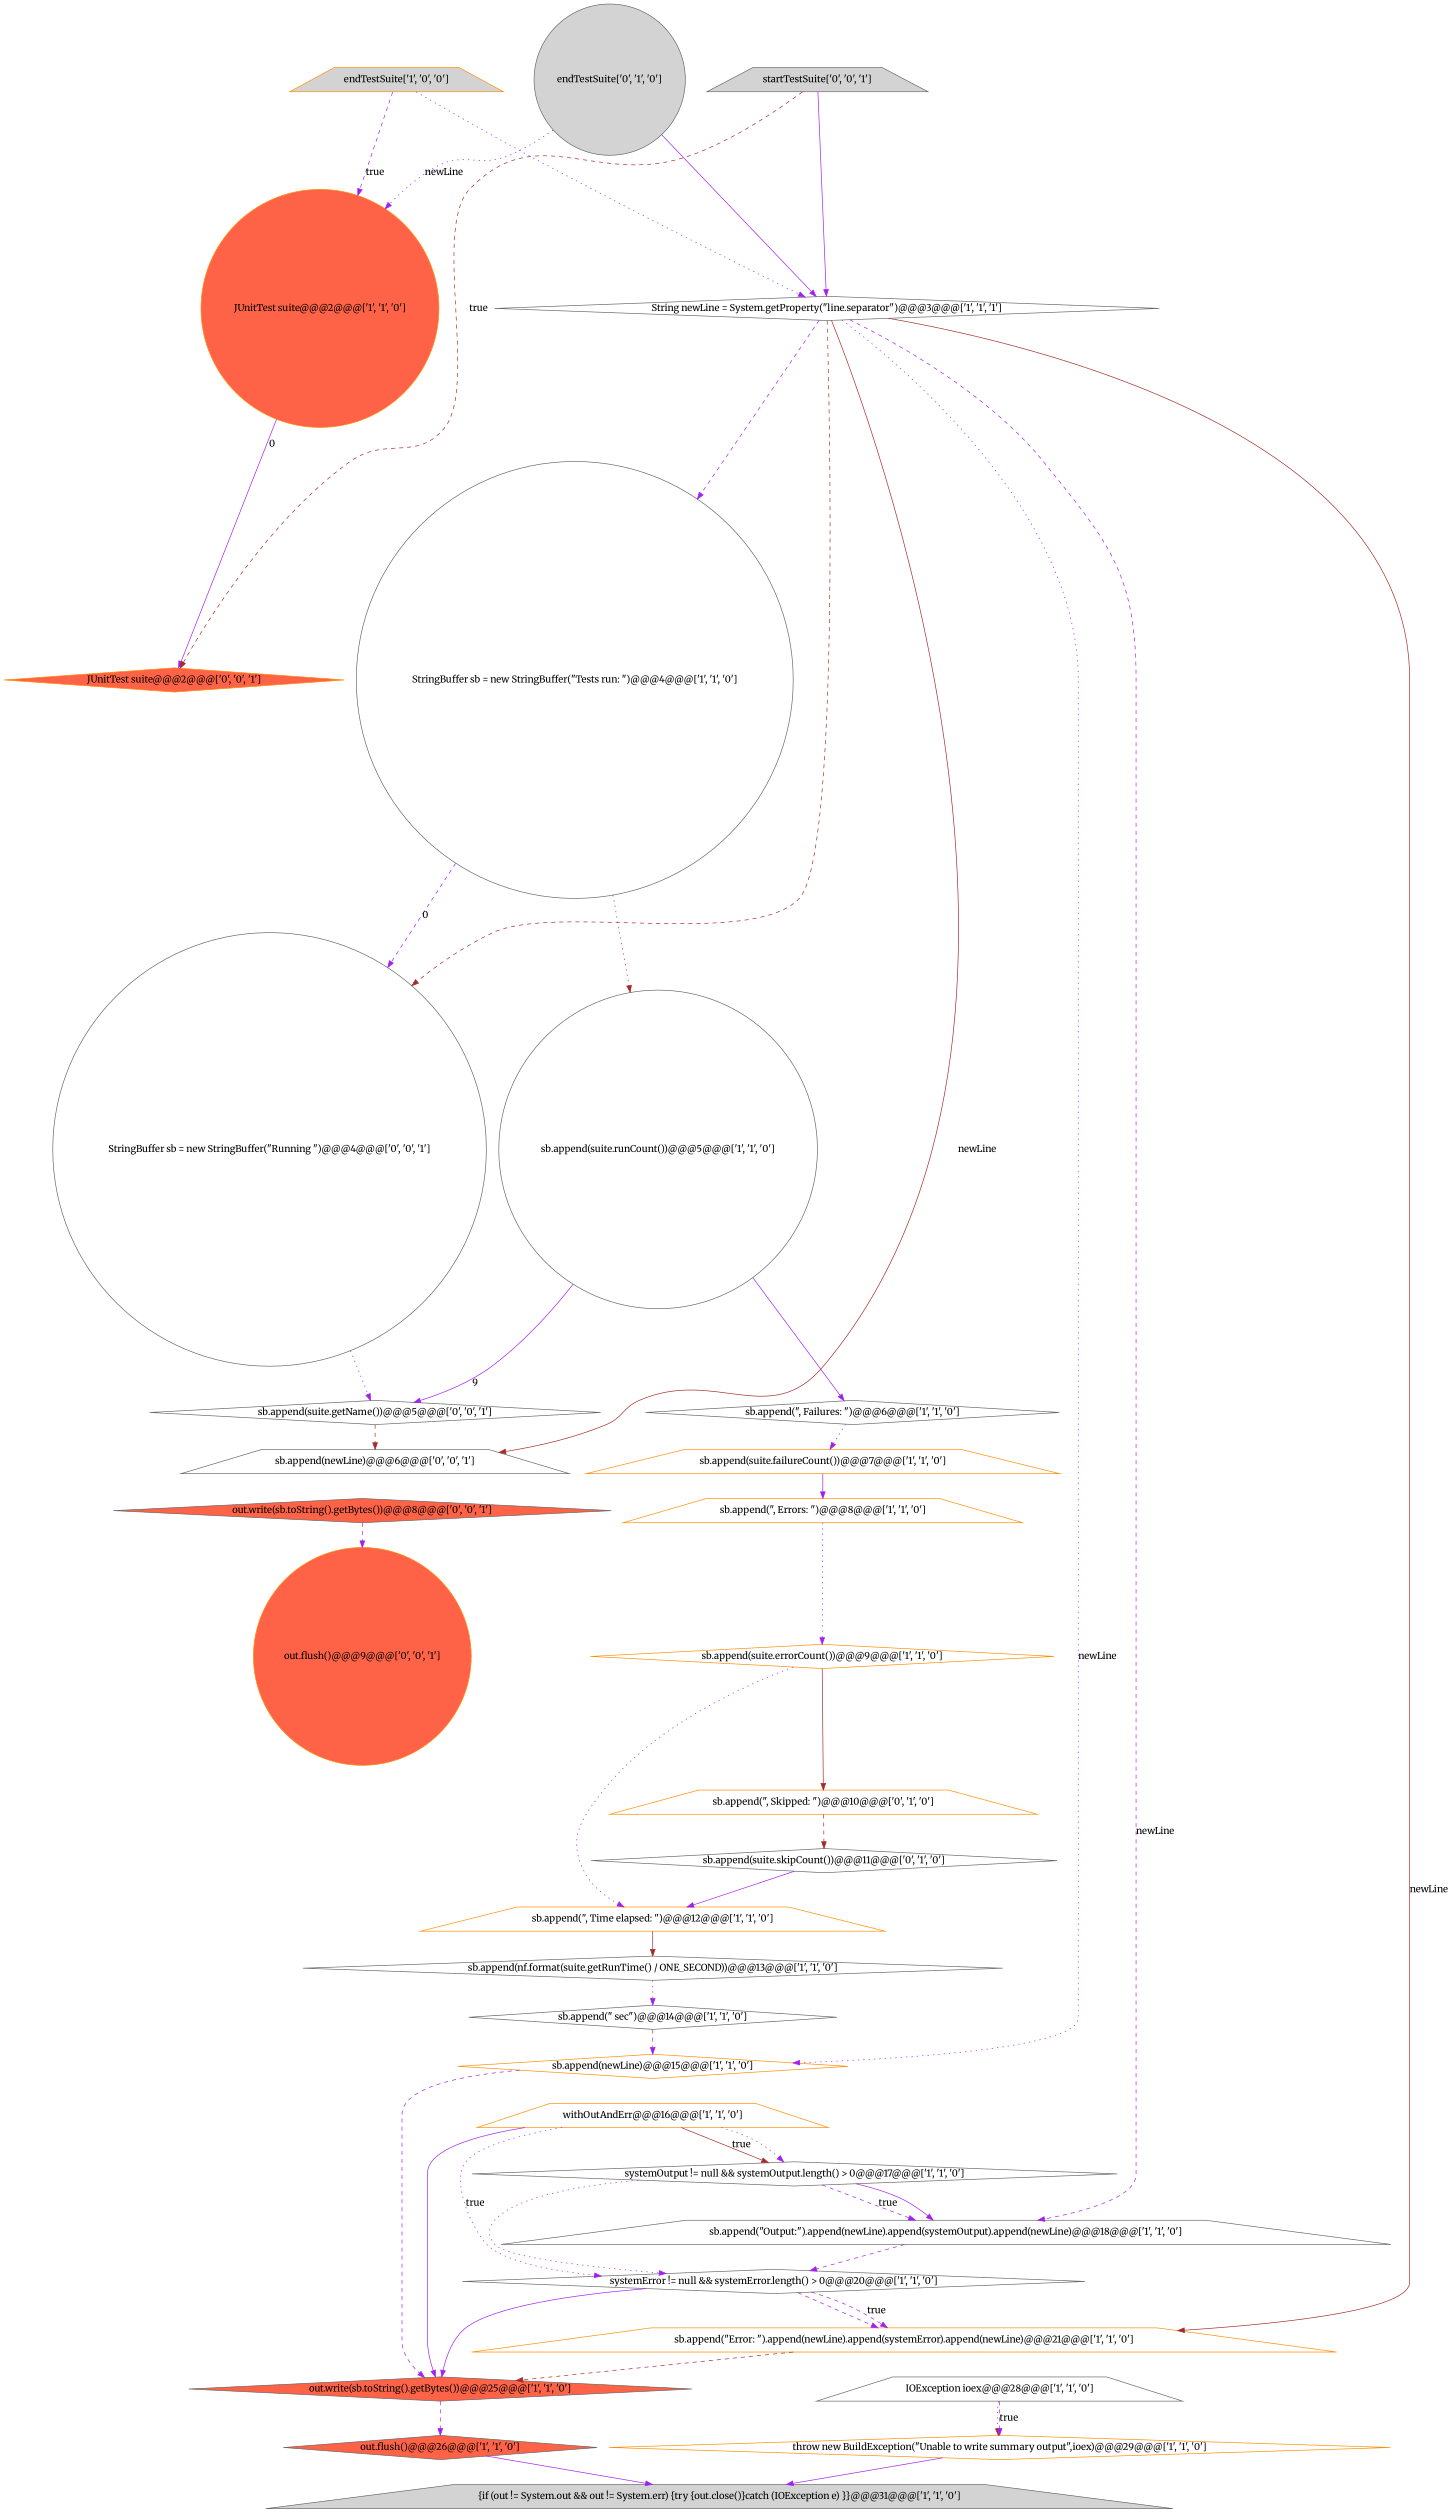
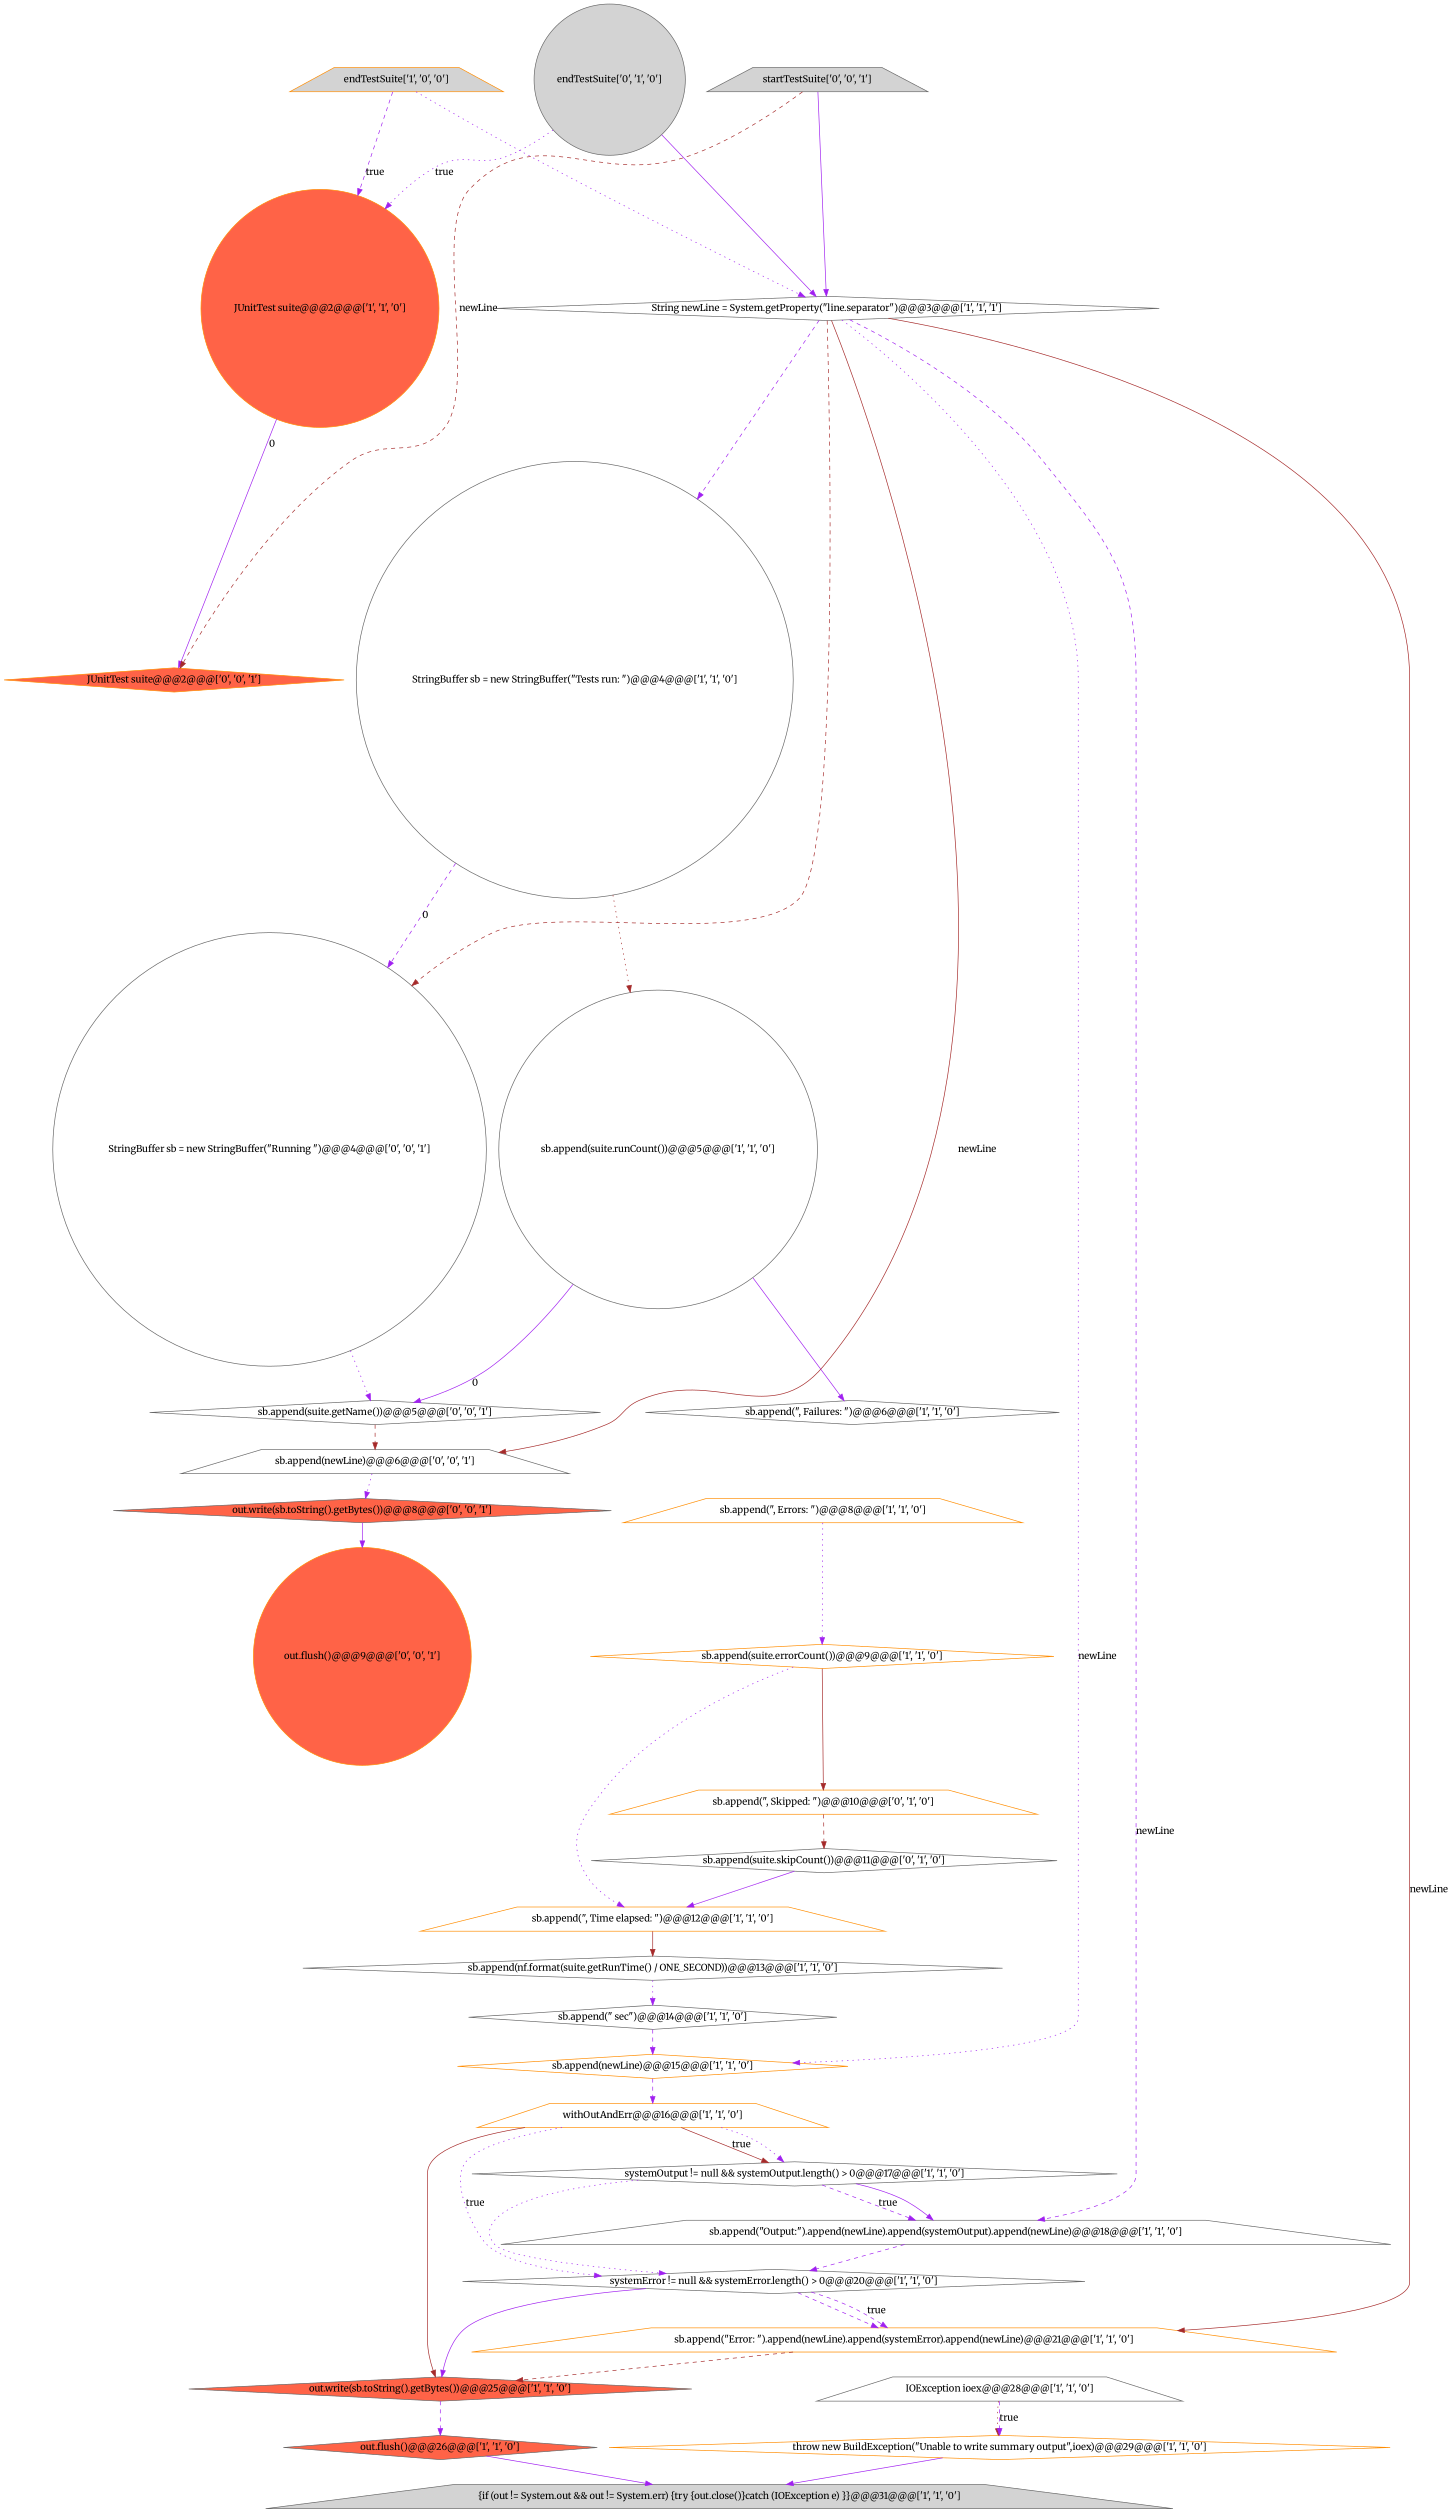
  digraph {
    fontname=Merriweather
    node [color=gray40 fillcolor=white fontname=Merriweather shape=diamond style=filled]
    edge [color=purple fontname=Merriweather style=solid]
    n1 [color=darkorange fillcolor=tomato label="JUnitTest suite@@@2@@@['1', '1', '0']" shape=circle]
    n2 [color=darkorange fillcolor=tomato label="JUnitTest suite@@@2@@@['0', '0', '1']"]
    n3 [fillcolor=tomato label="out.flush()@@@26@@@['1', '1', '0']"]
    n4 [fillcolor=lightgray label="{if (out != System.out && out != System.err) {try {out.close()}catch (IOException e) }}@@@31@@@['1', '1', '0']" shape=trapezium]
-   n5 [color=darkorange label="sb.append(suite.failureCount())@@@7@@@['1', '1', '0']" shape=trapezium]
    n6 [color=darkorange label="sb.append(\", Errors: \")@@@8@@@['1', '1', '0']" shape=trapezium]
    n7 [color=darkorange label="sb.append(suite.errorCount())@@@9@@@['1', '1', '0']"]
    n8 [label="StringBuffer sb = new StringBuffer(\"Running \")@@@4@@@['0', '0', '1']" shape=circle]
    n9 [label="sb.append(suite.getName())@@@5@@@['0', '0', '1']"]
    n10 [label="sb.append(newLine)@@@6@@@['0', '0', '1']" shape=trapezium]
    n11 [color=darkorange label="sb.append(newLine)@@@15@@@['1', '1', '0']"]
    n12 [color=darkorange label="withOutAndErr@@@16@@@['1', '1', '0']" shape=trapezium]
    n13 [label="systemError != null && systemError.length() > 0@@@20@@@['1', '1', '0']"]
    n14 [fillcolor=tomato label="out.write(sb.toString().getBytes())@@@25@@@['1', '1', '0']"]
    n15 [label="systemOutput != null && systemOutput.length() > 0@@@17@@@['1', '1', '0']"]
    n16 [fillcolor=tomato label="out.write(sb.toString().getBytes())@@@8@@@['0', '0', '1']"]
    n17 [color=darkorange fillcolor=tomato label="out.flush()@@@9@@@['0', '0', '1']" shape=circle]
    n18 [color=darkorange label="throw new BuildException(\"Unable to write summary output\",ioex)@@@29@@@['1', '1', '0']"]
    n19 [color=darkorange label="sb.append(\"Error: \").append(newLine).append(systemError).append(newLine)@@@21@@@['1', '1', '0']" shape=trapezium]
    n20 [color=darkorange label="sb.append(\", Time elapsed: \")@@@12@@@['1', '1', '0']" shape=trapezium]
    n21 [label="sb.append(nf.format(suite.getRunTime() / ONE_SECOND))@@@13@@@['1', '1', '0']"]
    n22 [label="sb.append(\" sec\")@@@14@@@['1', '1', '0']"]
    n23 [label="sb.append(\", Failures: \")@@@6@@@['1', '1', '0']"]
    n24 [label="IOException ioex@@@28@@@['1', '1', '0']" shape=trapezium]
    n25 [color=darkorange label="sb.append(\", Skipped: \")@@@10@@@['0', '1', '0']" shape=trapezium]
    n26 [label="sb.append(suite.skipCount())@@@11@@@['0', '1', '0']"]
    n27 [label="StringBuffer sb = new StringBuffer(\"Tests run: \")@@@4@@@['1', '1', '0']" shape=circle]
    n28 [label="sb.append(suite.runCount())@@@5@@@['1', '1', '0']" shape=circle]
    n29 [label="sb.append(\"Output:\").append(newLine).append(systemOutput).append(newLine)@@@18@@@['1', '1', '0']" shape=trapezium]
    n30 [color=darkorange fillcolor=lightgray label="endTestSuite['1', '0', '0']" shape=trapezium]
    n31 [label="String newLine = System.getProperty(\"line.separator\")@@@3@@@['1', '1', '1']"]
    n32 [fillcolor=lightgray label="endTestSuite['0', '1', '0']" shape=circle]
    n33 [fillcolor=lightgray label="startTestSuite['0', '0', '1']" shape=trapezium]
    n1 -> n2 [label=0]
    n3 -> n4
-   n5 -> n6
    n6 -> n7 [style=dotted]
    n7 -> n20 [style=dotted]
    n7 -> n25 [color=brown]
    n8 -> n9 [style=dotted]
    n9 -> n10 [color=brown style=dashed]
-   n11 -> n14 [style=dashed]
+   n10 -> n16 [style=dotted]
+   n11 -> n12 [style=dashed]
    n12 -> n13 [label=true style=dotted]
-   n12 -> n14
+   n12 -> n14 [color=brown]
    n12 -> n15 [color=brown label=true]
    n12 -> n15 [style=dotted]
    n13 -> n14
    n13 -> n19 [style=dashed]
    n13 -> n19 [label=true style=dashed]
    n14 -> n3 [style=dashed]
    n15 -> n13 [style=dotted]
    n15 -> n29 [label=true style=dashed]
    n15 -> n29
-   n16 -> n17 [style=dashed]
+   n16 -> n17
    n18 -> n4
    n19 -> n14 [color=brown style=dashed]
    n20 -> n21 [color=brown]
    n21 -> n22 [style=dotted]
    n22 -> n11 [style=dashed]
-   n23 -> n5 [style=dotted]
    n24 -> n18 [color=brown style=dotted]
    n24 -> n18 [label=true style=dashed]
    n25 -> n26 [color=brown style=dashed]
    n26 -> n20
    n27 -> n8 [label=0 style=dashed]
    n27 -> n28 [color=brown style=dotted]
-   n28 -> n9 [label=9]
+   n28 -> n9 [label=0]
    n28 -> n23
    n29 -> n13 [style=dashed]
    n30 -> n1 [label=true style=dashed]
    n30 -> n31 [style=dotted]
    n31 -> n8 [color=brown style=dashed]
    n31 -> n10 [color=brown label=newLine]
    n31 -> n11 [label=newLine style=dotted]
    n31 -> n19 [color=brown label=newLine]
    n31 -> n27 [style=dashed]
    n31 -> n29 [label=newLine style=dashed]
-   n32 -> n1 [label=newLine style=dotted]
+   n32 -> n1 [label=true style=dotted]
    n32 -> n31
-   n33 -> n2 [color=brown label=true style=dashed]
+   n33 -> n2 [color=brown label=newLine style=dashed]
    n33 -> n31
  }
